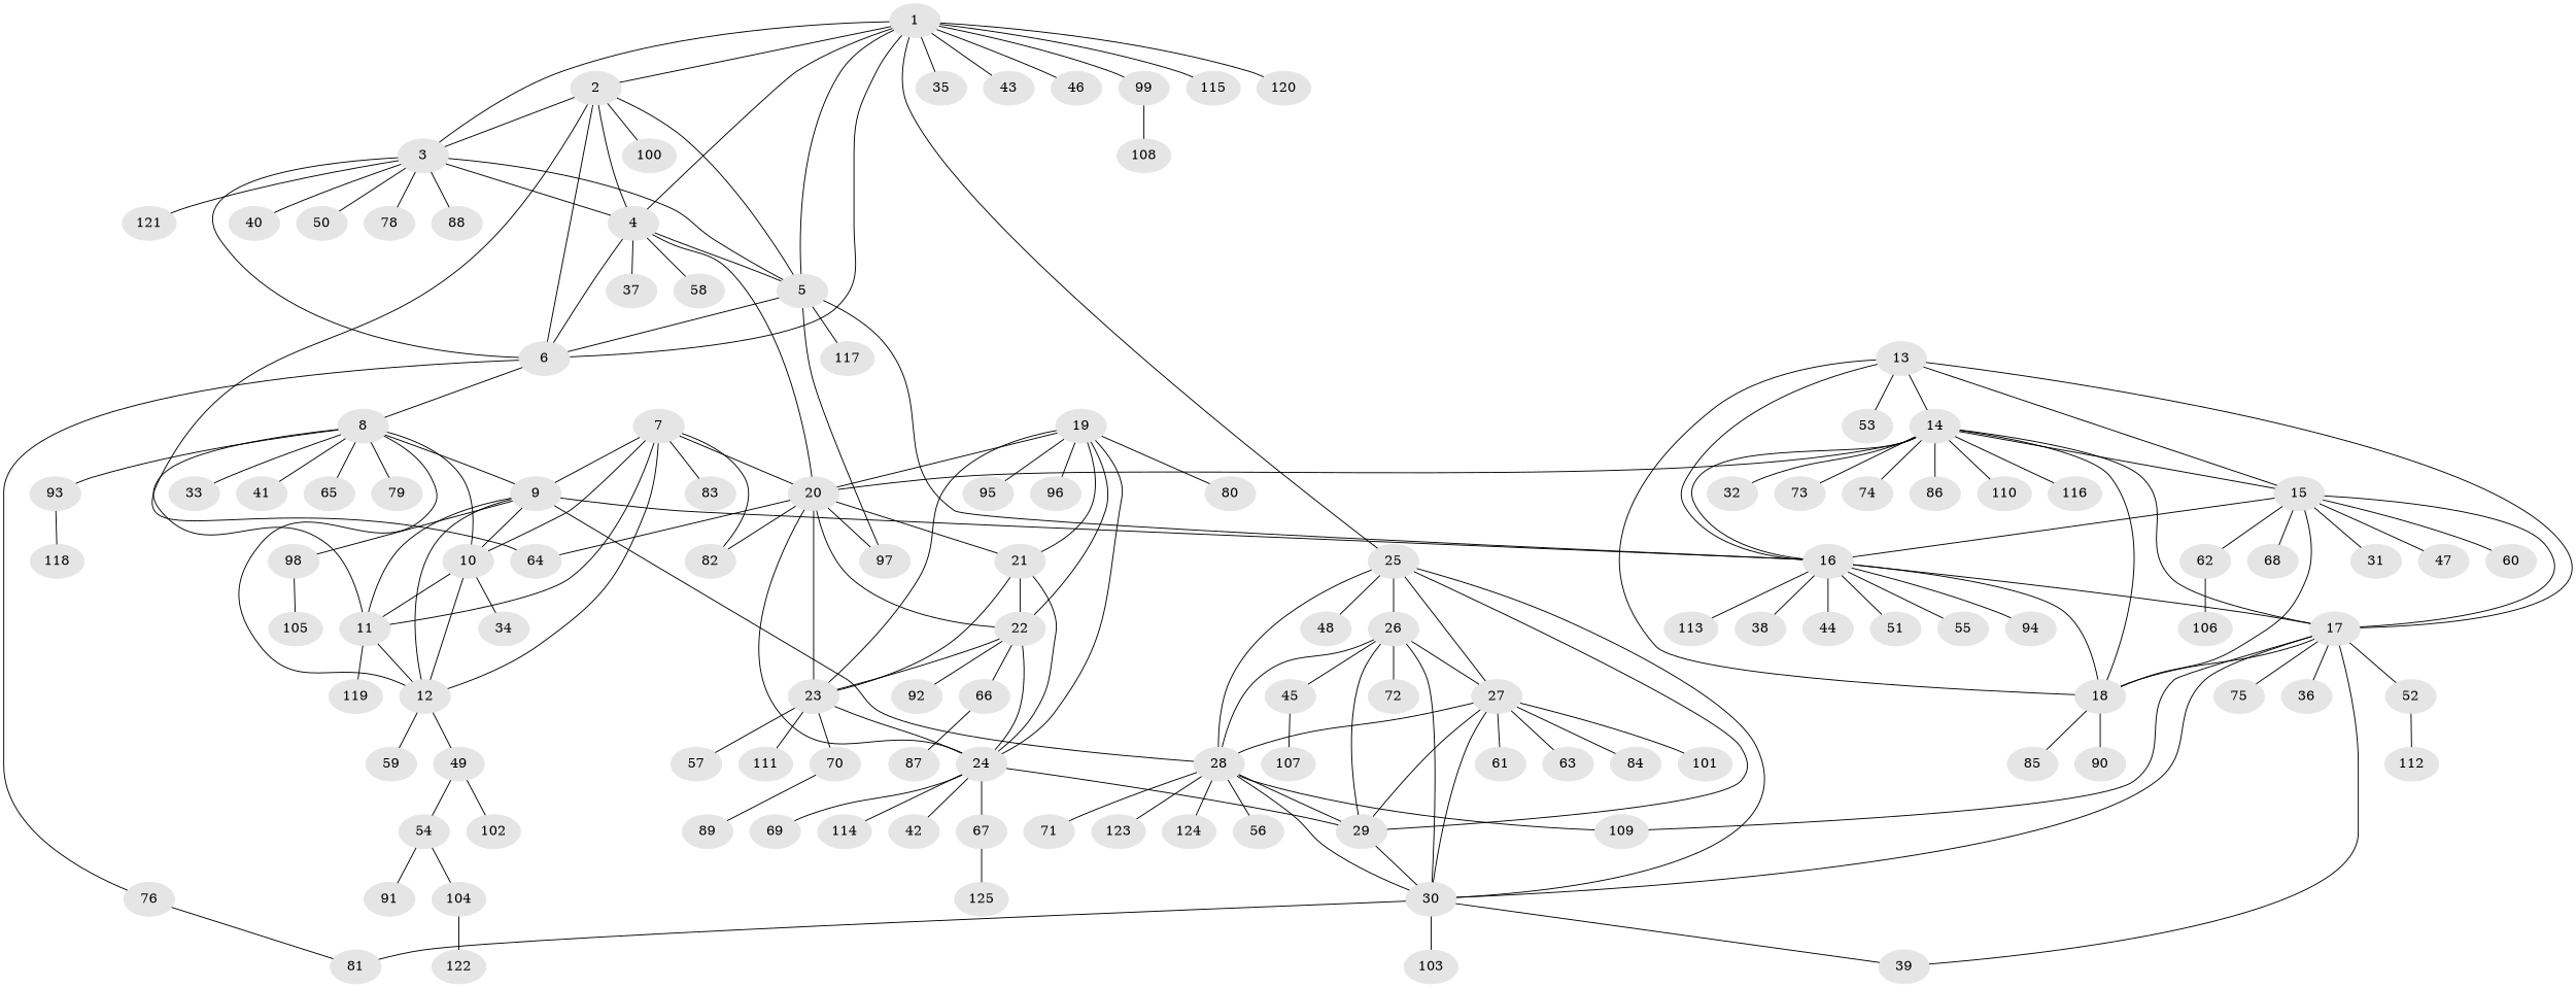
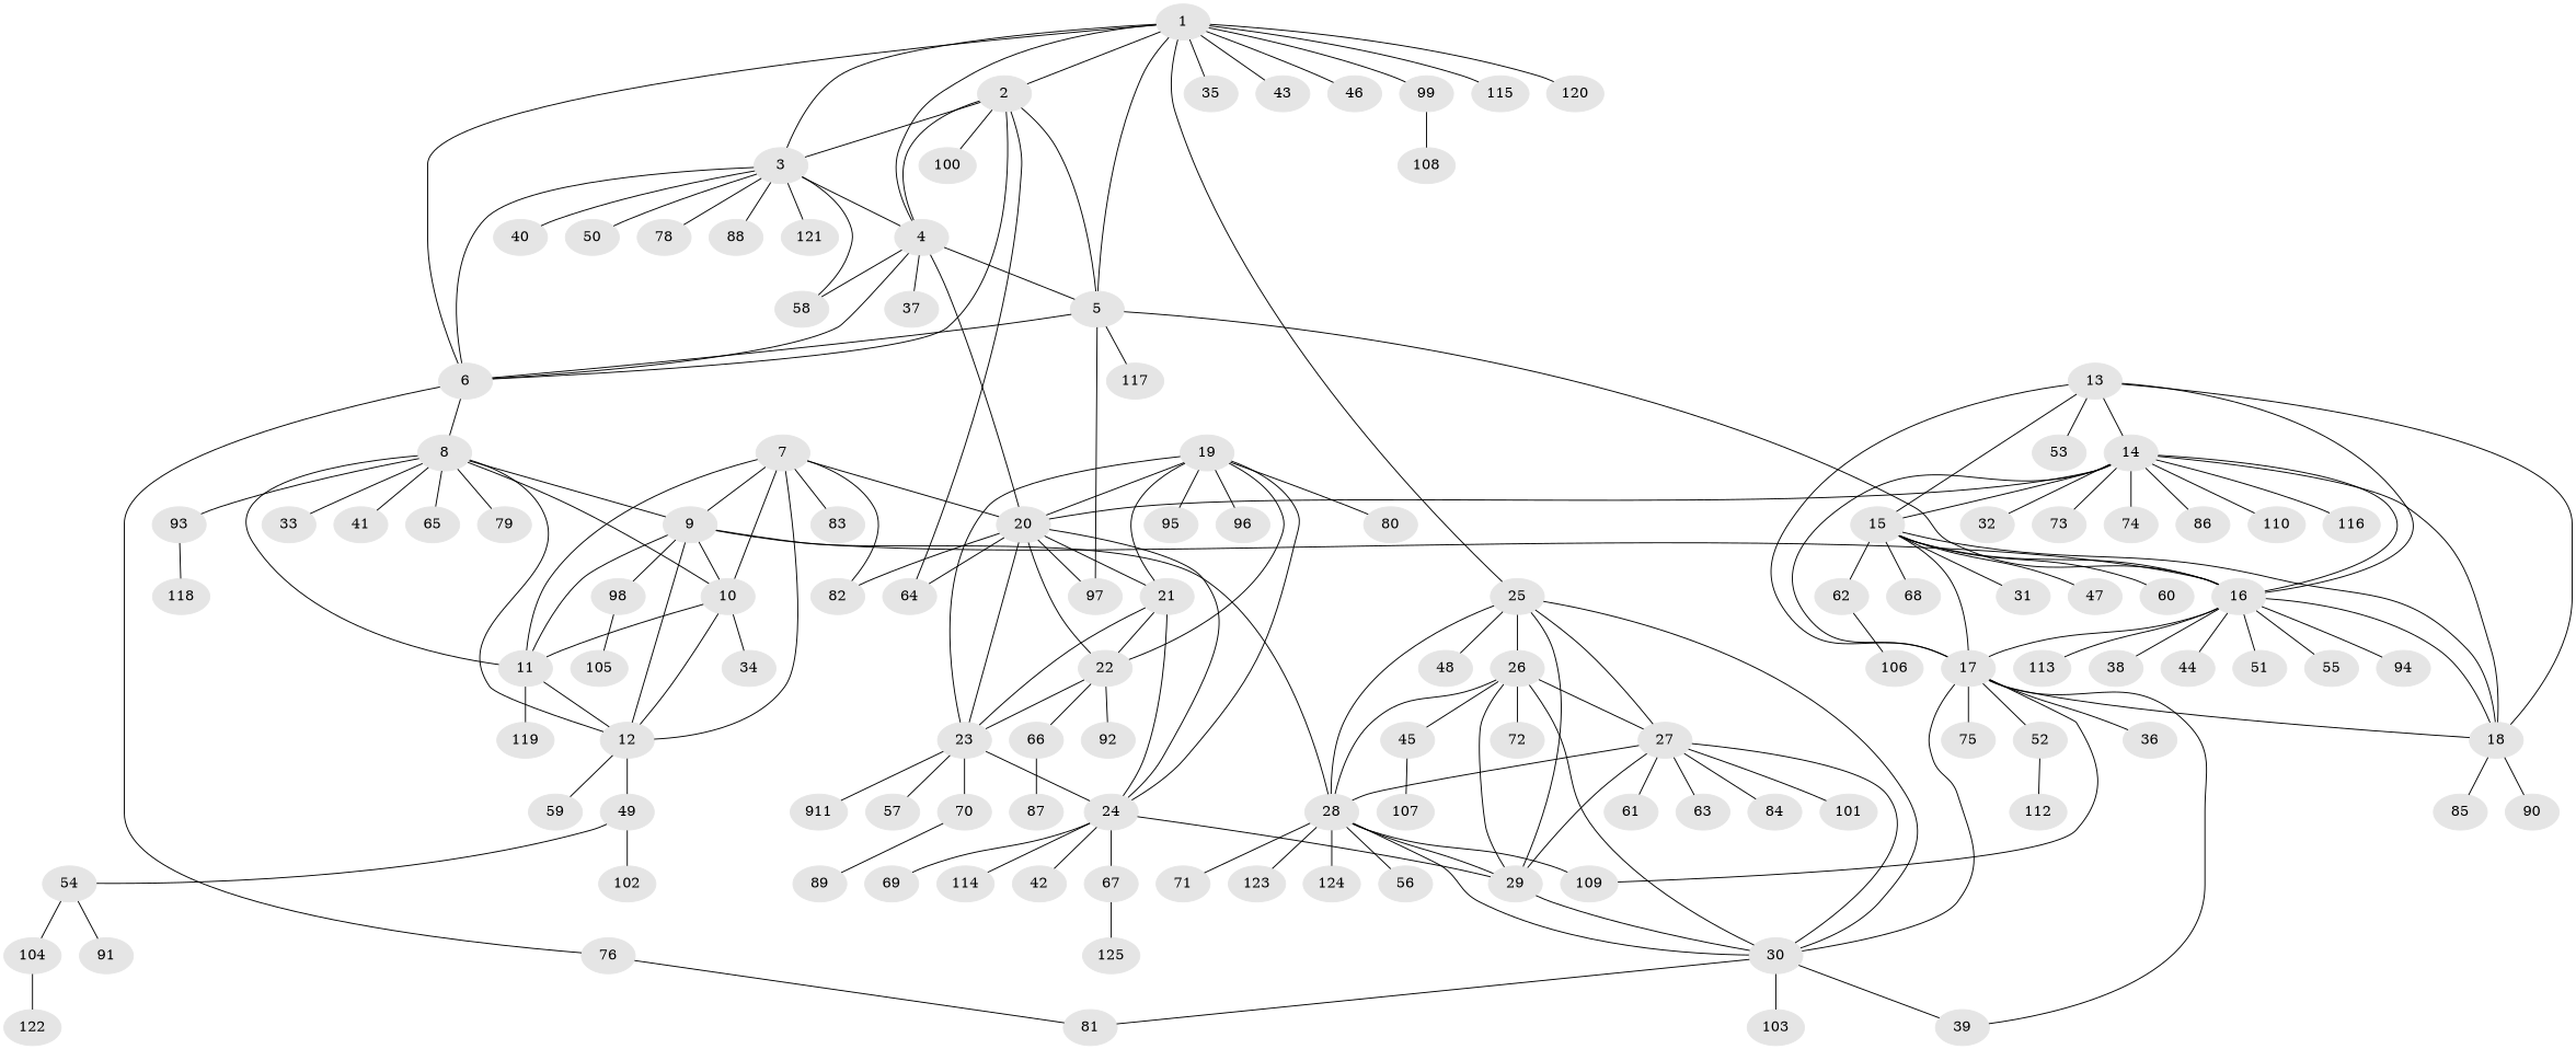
  graph {
    node [color=gray90 style=filled]
    1
    2
    3
    4
    5
    6
    25
    35
    43
    46
    99
    115
    120
    64
    100
    40
    50
    78
    88
    121
    20
    37
    58
    16
    97
    117
    8
    76
    28
    30
    29
    26
    27
    48
    108
    82
    21
    22
    23
    24
    17
    18
    38
    44
    51
    55
    94
    113
    9
    10
    11
    12
    33
    41
    65
    79
    93
    81
    7
    83
    98
    34
    119
    49
    59
    118
    109
    56
    71
    123
    124
    105
    54
    102
    13
    14
    15
    53
    32
    73
    74
    86
    110
    116
    31
    47
    60
    62
    68
    36
    39
    52
    75
    85
    90
    106
    103
    112
    19
    80
    95
    96
    66
    92
    57
    70
-   111
+   111 [label=911]
    42
    67
    69
    114
    87
    89
    125
    45
    72
    61
    63
    84
    101
    107
    91
    104
    122
    1 -- 2
    1 -- 3
    1 -- 4
    1 -- 5
    1 -- 6
    1 -- 25
    1 -- 35
    1 -- 43
    1 -- 46
    1 -- 99
    1 -- 115
    1 -- 120
    2 -- 3
    2 -- 4
    2 -- 5
    2 -- 6
    2 -- 64
    2 -- 100
    3 -- 4
-   3 -- 5
+   3 -- 58
    3 -- 6
    3 -- 40
    3 -- 50
    3 -- 78
    3 -- 88
    3 -- 121
    4 -- 5
    4 -- 6
    4 -- 20
    4 -- 37
    4 -- 58
    5 -- 6
    5 -- 16
    5 -- 97
    5 -- 117
    6 -- 8
    6 -- 76
    25 -- 28
    25 -- 30
    25 -- 29
    25 -- 26
    25 -- 27
    25 -- 48
    99 -- 108
    20 -- 64
    20 -- 97
    20 -- 82
    20 -- 21
    20 -- 22
    20 -- 23
    20 -- 24
    16 -- 17
    16 -- 18
    16 -- 38
    16 -- 44
    16 -- 51
    16 -- 55
    16 -- 94
    16 -- 113
    8 -- 9
    8 -- 10
    8 -- 11
    8 -- 12
    8 -- 33
    8 -- 41
    8 -- 65
    8 -- 79
    8 -- 93
    76 -- 81
    28 -- 30
    28 -- 29
    28 -- 109
    28 -- 56
    28 -- 71
    28 -- 123
    28 -- 124
    30 -- 81
    30 -- 39
    30 -- 103
    29 -- 30
    26 -- 28
    26 -- 30
    26 -- 29
    26 -- 27
    26 -- 45
    26 -- 72
    27 -- 28
    27 -- 30
    27 -- 29
    27 -- 61
    27 -- 63
    27 -- 84
    27 -- 101
    21 -- 22
    21 -- 23
    21 -- 24
    22 -- 23
-   22 -- 24
    22 -- 66
    22 -- 92
    23 -- 24
    23 -- 57
    23 -- 70
    23 -- 111
    24 -- 29
    24 -- 42
    24 -- 67
    24 -- 69
    24 -- 114
    17 -- 30
    17 -- 18
    17 -- 109
    17 -- 36
    17 -- 39
    17 -- 52
    17 -- 75
    18 -- 85
    18 -- 90
    9 -- 16
    9 -- 28
    9 -- 10
    9 -- 11
    9 -- 12
    9 -- 98
    10 -- 11
    10 -- 12
    10 -- 34
    11 -- 12
    11 -- 119
    12 -- 49
    12 -- 59
    93 -- 118
    7 -- 20
    7 -- 82
    7 -- 9
    7 -- 10
    7 -- 11
    7 -- 12
    7 -- 83
    98 -- 105
    49 -- 54
    49 -- 102
    54 -- 91
    54 -- 104
    13 -- 16
    13 -- 17
    13 -- 18
    13 -- 14
    13 -- 15
    13 -- 53
    14 -- 20
    14 -- 16
    14 -- 17
    14 -- 18
    14 -- 15
    14 -- 32
    14 -- 73
    14 -- 74
    14 -- 86
    14 -- 110
    14 -- 116
    15 -- 16
    15 -- 17
    15 -- 18
    15 -- 31
    15 -- 47
    15 -- 60
    15 -- 62
    15 -- 68
    62 -- 106
    52 -- 112
    19 -- 20
    19 -- 21
    19 -- 22
    19 -- 23
    19 -- 24
    19 -- 80
    19 -- 95
    19 -- 96
    66 -- 87
    70 -- 89
    67 -- 125
    45 -- 107
    104 -- 122
  }
